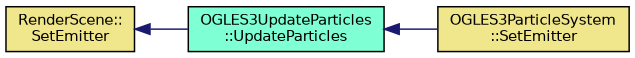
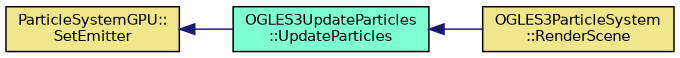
  digraph {
    rankdir=LR
    node [color=black fillcolor=khaki fontname=Helvetica fontsize=10 shape=record style=filled]
    edge [color=midnightblue dir=back fontname=Helvetica fontsize=10 labelfontname=Helvetica labelfontsize=10 style=solid]
-   n1 [fontcolor=black height=0.2 label="RenderScene::\lSetEmitter" width=0.4]
+   n1 [fontcolor=black height=0.2 label="ParticleSystemGPU::\lSetEmitter" width=0.4]
    n2 [fillcolor=aquamarine height=0.2 label="OGLES3UpdateParticles\l::UpdateParticles" width=0.4]
-   n3 [height=0.2 label="OGLES3ParticleSystem\l::SetEmitter" width=0.4]
+   n3 [height=0.2 label="OGLES3ParticleSystem\l::RenderScene" width=0.4]
    n1 -> n2
    n2 -> n3
  }
